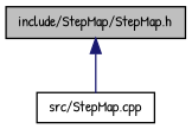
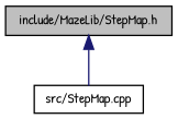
  digraph {
    fontname="Patrick Hand"
    node [color=black fontname="Patrick Hand" fontsize=10 shape=record style=filled]
-   n1 [fillcolor=grey75 fontcolor=black height=0.2 label="include/StepMap/StepMap.h" width=0.4]
+   n1 [fillcolor=grey75 fontcolor=black height=0.2 label="include/MazeLib/StepMap.h" width=0.4]
    n2 [fillcolor=white height=0.2 label="src/StepMap.cpp" width=0.4]
    n1 -> n2 [color=midnightblue dir=back fontname="Patrick Hand" fontsize=10 labelfontname=Helvetica labelfontsize=10 style=solid]
  }
